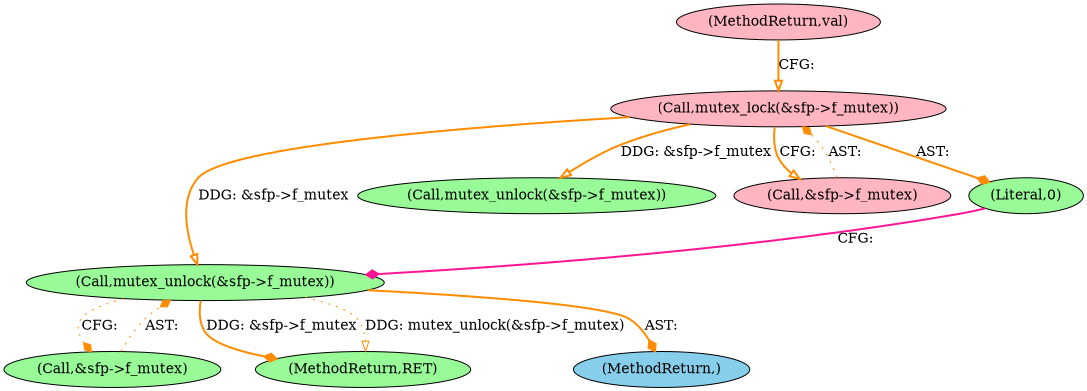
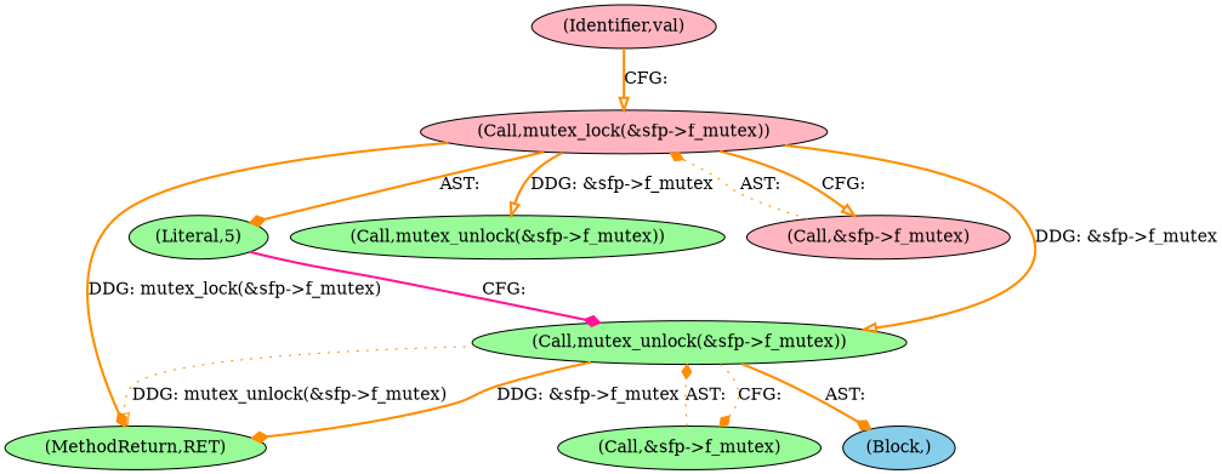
  digraph {
    node [fillcolor=palegreen style=filled]
    edge [arrowhead=diamond color=darkorange style=bold]
    n1 [label="(Call,mutex_unlock(&sfp->f_mutex))"]
    n2 [label="(Call,&sfp->f_mutex)"]
    n3 [label="(MethodReturn,RET)"]
-   n4 [fillcolor=skyblue label="(MethodReturn,)"]
+   n4 [fillcolor=skyblue label="(Block,)"]
    n5 [fillcolor=lightpink label="(Call,mutex_lock(&sfp->f_mutex))"]
    n6 [label="(Call,mutex_unlock(&sfp->f_mutex))"]
    n7 [fillcolor=lightpink label="(Call,&sfp->f_mutex)"]
-   n8 [label="(Literal,0)"]
-   n9 [fillcolor=lightpink label="(MethodReturn,val)"]
+   n8 [label="(Literal,5)"]
+   n9 [fillcolor=lightpink label="(Identifier,val)"]
    n1 -> n2 [label="CFG: " style=dotted]
    n1 -> n3 [label="DDG: &sfp->f_mutex"]
    n1 -> n3 [arrowhead=onormal label="DDG: mutex_unlock(&sfp->f_mutex)" style=dotted]
    n1 -> n4 [label="AST: "]
    n2 -> n1 [label="AST: " style=dotted]
    n5 -> n1 [arrowhead=onormal label="DDG: &sfp->f_mutex"]
+   n5 -> n3 [label="DDG: mutex_lock(&sfp->f_mutex)"]
    n5 -> n6 [arrowhead=onormal label="DDG: &sfp->f_mutex"]
    n5 -> n7 [arrowhead=onormal label="CFG: "]
    n5 -> n8 [label="AST: "]
    n7 -> n5 [label="AST: " style=dotted]
    n8 -> n1 [color=deeppink label="CFG: "]
    n9 -> n5 [arrowhead=onormal label="CFG: "]
  }
